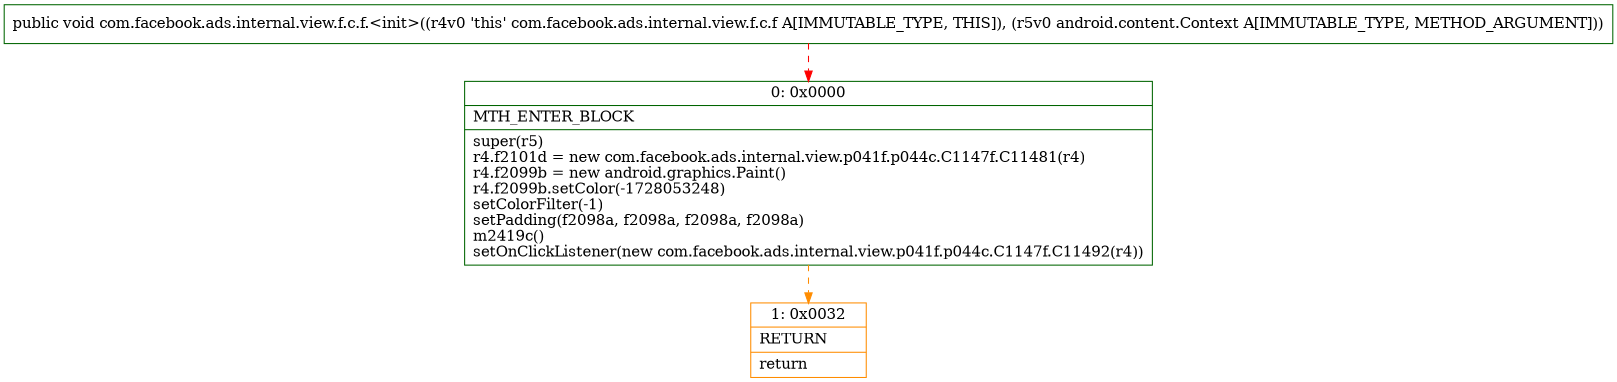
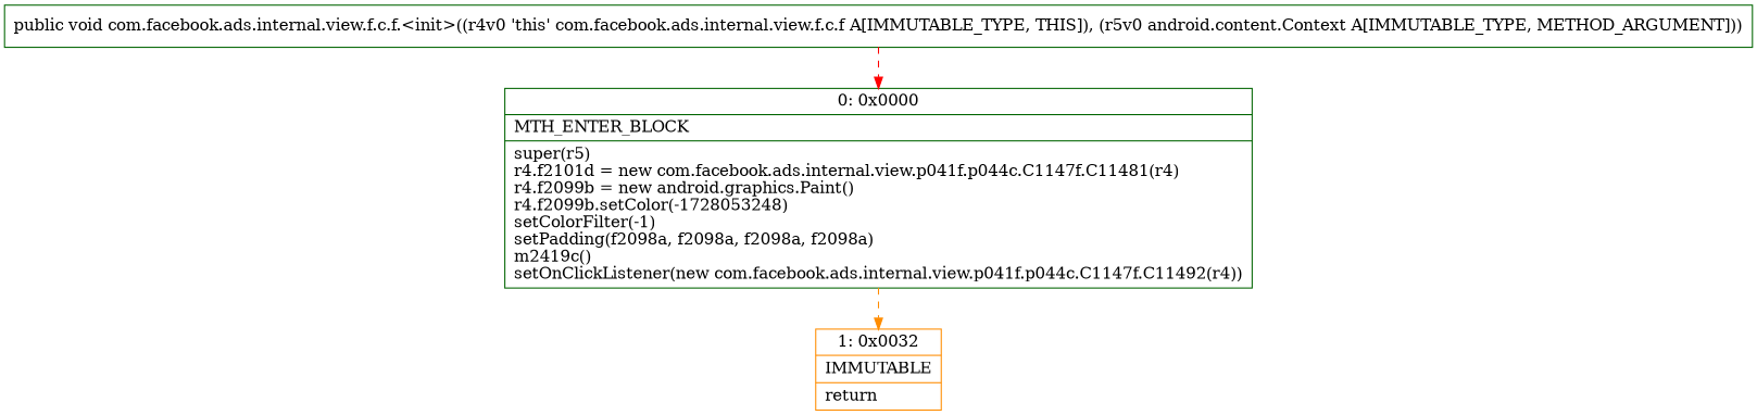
  digraph {
    node [shape=record color=darkgreen]
    edge [style=dashed]
    n1 [label="{0\:\ 0x0000|MTH_ENTER_BLOCK\l|super(r5)\lr4.f2101d = new com.facebook.ads.internal.view.p041f.p044c.C1147f.C11481(r4)\lr4.f2099b = new android.graphics.Paint()\lr4.f2099b.setColor(\-1728053248)\lsetColorFilter(\-1)\lsetPadding(f2098a, f2098a, f2098a, f2098a)\lm2419c()\lsetOnClickListener(new com.facebook.ads.internal.view.p041f.p044c.C1147f.C11492(r4))\l}"]
-   n2 [label="{1\:\ 0x0032|RETURN\l|return\l}" color=darkorange]
+   n2 [label="{1\:\ 0x0032|IMMUTABLE\l|return\l}" color=darkorange]
    n3 [label="{public void com.facebook.ads.internal.view.f.c.f.\<init\>((r4v0 'this' com.facebook.ads.internal.view.f.c.f A[IMMUTABLE_TYPE, THIS]), (r5v0 android.content.Context A[IMMUTABLE_TYPE, METHOD_ARGUMENT])) }"]
    n1 -> n2 [color=darkorange]
    n3 -> n1 [color=red]
  }
